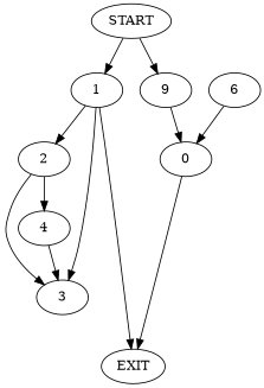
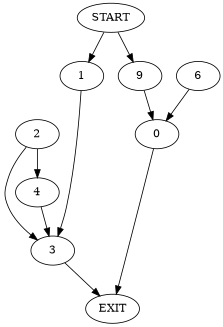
  digraph {
    n1 [label=START]
    1
    9
    2
    3
    n6 [label=0]
    n7 [label=EXIT]
    4
    6
    n1 -> 1
    n1 -> 9
-   1 -> 2
    1 -> 3
    9 -> n6
    2 -> 3
    2 -> 4
-   1 -> n7
+   3 -> n7
    n6 -> n7
    4 -> 3
    6 -> n6
  }
